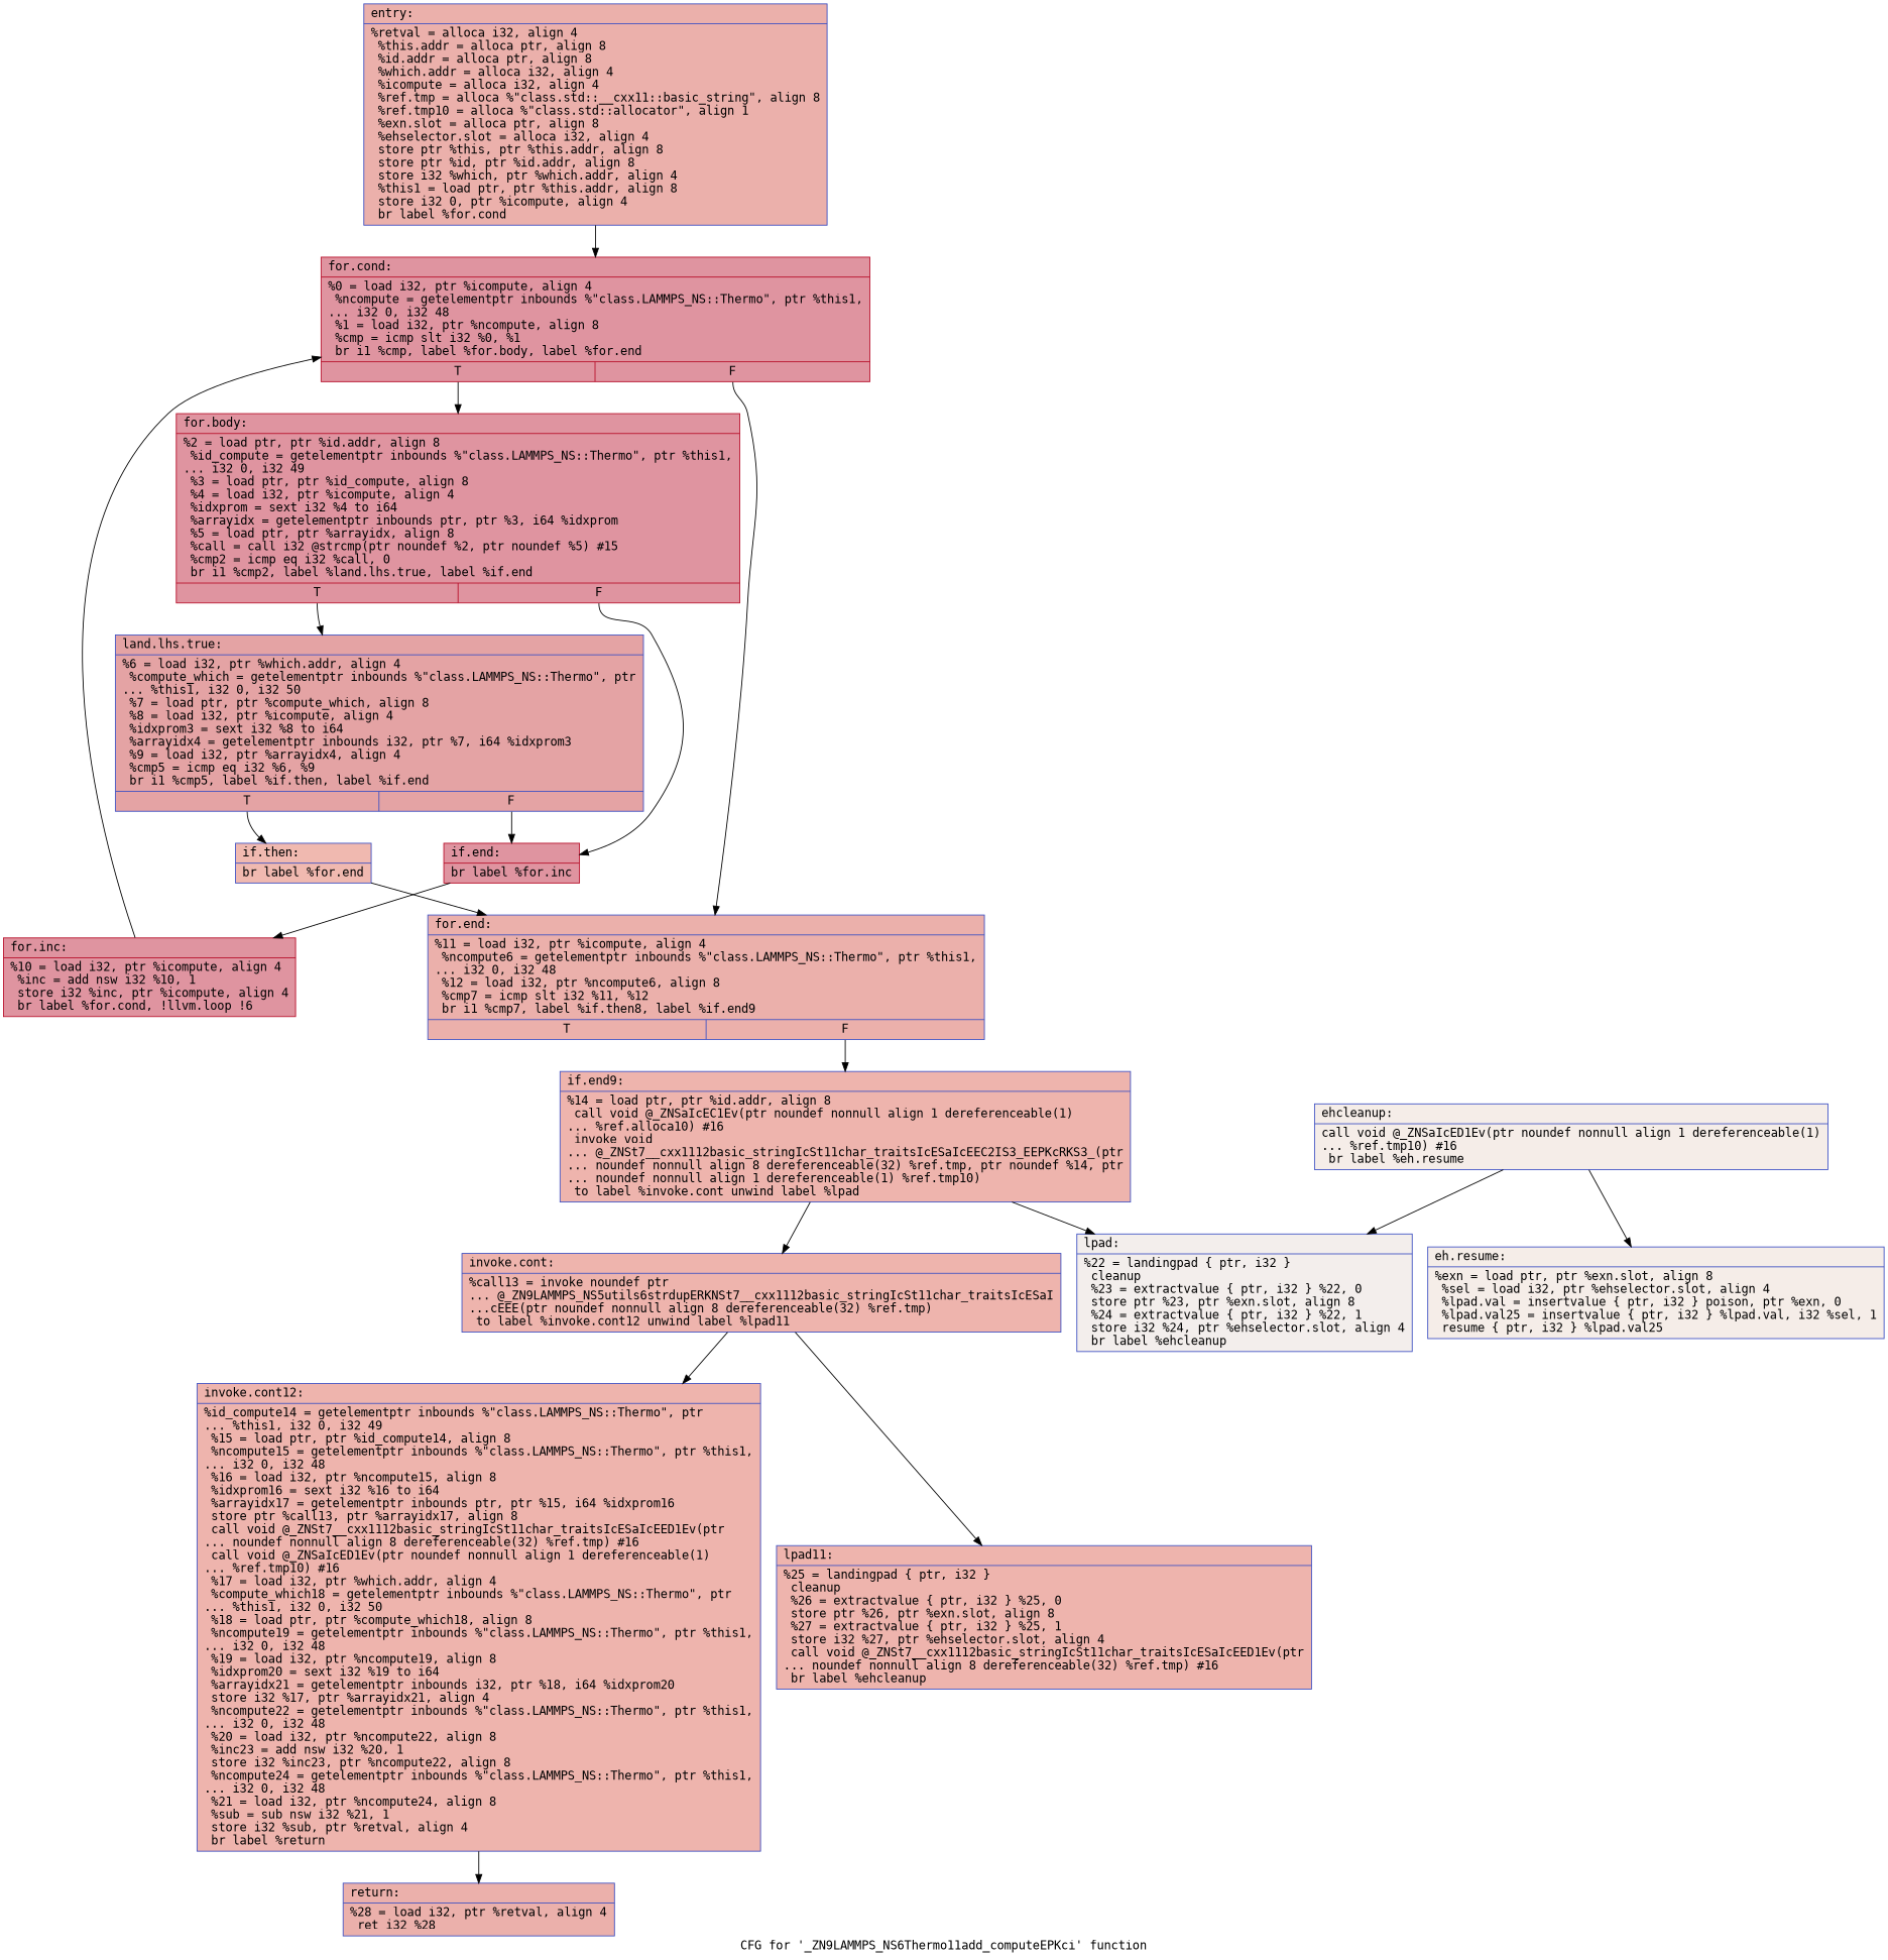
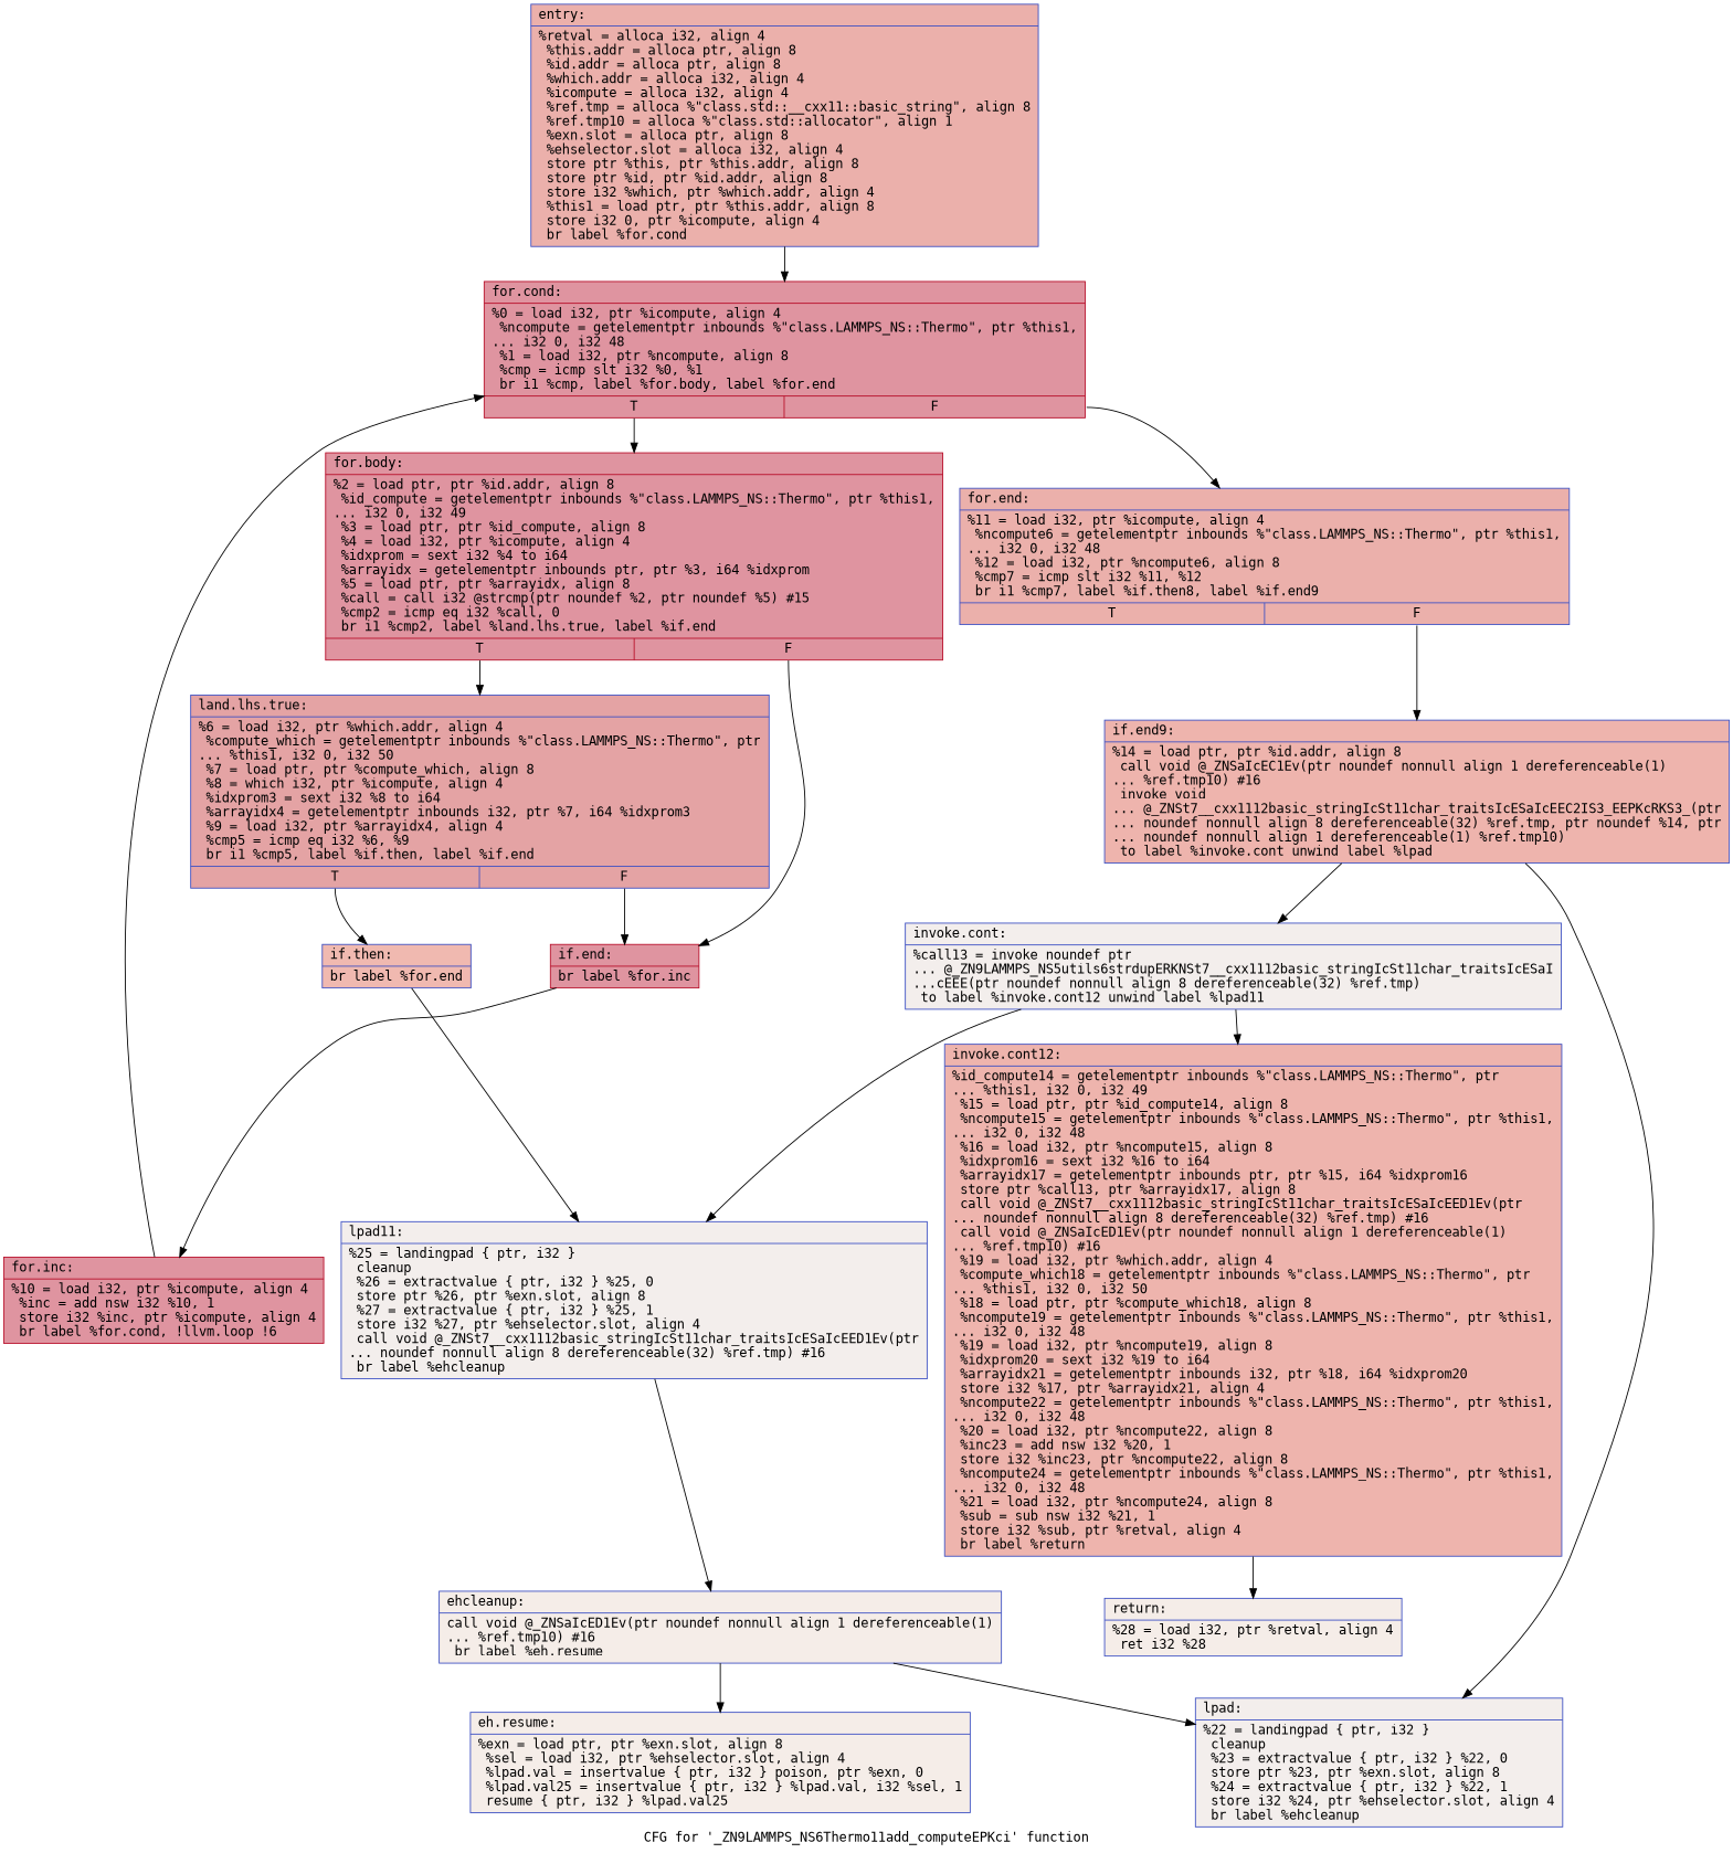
  digraph {
    fontname="DejaVu Sans Mono"
    label="CFG for '_ZN9LAMMPS_NS6Thermo11add_computeEPKci' function"
    node [color="#3d50c3ff" fillcolor="#b70d2870" fontname="DejaVu Sans Mono" shape=record style=filled]
    edge [fontname="DejaVu Sans Mono"]
    n1 [fillcolor="#d24b4070" label="{entry:\l|  %retval = alloca i32, align 4\l  %this.addr = alloca ptr, align 8\l  %id.addr = alloca ptr, align 8\l  %which.addr = alloca i32, align 4\l  %icompute = alloca i32, align 4\l  %ref.tmp = alloca %\"class.std::__cxx11::basic_string\", align 8\l  %ref.tmp10 = alloca %\"class.std::allocator\", align 1\l  %exn.slot = alloca ptr, align 8\l  %ehselector.slot = alloca i32, align 4\l  store ptr %this, ptr %this.addr, align 8\l  store ptr %id, ptr %id.addr, align 8\l  store i32 %which, ptr %which.addr, align 4\l  %this1 = load ptr, ptr %this.addr, align 8\l  store i32 0, ptr %icompute, align 4\l  br label %for.cond\l}"]
    n2 [color="#b70d28ff" label="{for.cond:\l|  %0 = load i32, ptr %icompute, align 4\l  %ncompute = getelementptr inbounds %\"class.LAMMPS_NS::Thermo\", ptr %this1,\l... i32 0, i32 48\l  %1 = load i32, ptr %ncompute, align 8\l  %cmp = icmp slt i32 %0, %1\l  br i1 %cmp, label %for.body, label %for.end\l|{<s0>T|<s1>F}}"]
    n3 [color="#b70d28ff" label="{for.body:\l|  %2 = load ptr, ptr %id.addr, align 8\l  %id_compute = getelementptr inbounds %\"class.LAMMPS_NS::Thermo\", ptr %this1,\l... i32 0, i32 49\l  %3 = load ptr, ptr %id_compute, align 8\l  %4 = load i32, ptr %icompute, align 4\l  %idxprom = sext i32 %4 to i64\l  %arrayidx = getelementptr inbounds ptr, ptr %3, i64 %idxprom\l  %5 = load ptr, ptr %arrayidx, align 8\l  %call = call i32 @strcmp(ptr noundef %2, ptr noundef %5) #15\l  %cmp2 = icmp eq i32 %call, 0\l  br i1 %cmp2, label %land.lhs.true, label %if.end\l|{<s0>T|<s1>F}}"]
    n4 [fillcolor="#d24b4070" label="{for.end:\l|  %11 = load i32, ptr %icompute, align 4\l  %ncompute6 = getelementptr inbounds %\"class.LAMMPS_NS::Thermo\", ptr %this1,\l... i32 0, i32 48\l  %12 = load i32, ptr %ncompute6, align 8\l  %cmp7 = icmp slt i32 %11, %12\l  br i1 %cmp7, label %if.then8, label %if.end9\l|{<s0>T|<s1>F}}"]
-   n5 [fillcolor="#c32e3170" label="{land.lhs.true:\l|  %6 = load i32, ptr %which.addr, align 4\l  %compute_which = getelementptr inbounds %\"class.LAMMPS_NS::Thermo\", ptr\l... %this1, i32 0, i32 50\l  %7 = load ptr, ptr %compute_which, align 8\l  %8 = load i32, ptr %icompute, align 4\l  %idxprom3 = sext i32 %8 to i64\l  %arrayidx4 = getelementptr inbounds i32, ptr %7, i64 %idxprom3\l  %9 = load i32, ptr %arrayidx4, align 4\l  %cmp5 = icmp eq i32 %6, %9\l  br i1 %cmp5, label %if.then, label %if.end\l|{<s0>T|<s1>F}}"]
+   n5 [fillcolor="#c32e3170" label="{land.lhs.true:\l|  %6 = load i32, ptr %which.addr, align 4\l  %compute_which = getelementptr inbounds %\"class.LAMMPS_NS::Thermo\", ptr\l... %this1, i32 0, i32 50\l  %7 = load ptr, ptr %compute_which, align 8\l  %8 = which i32, ptr %icompute, align 4\l  %idxprom3 = sext i32 %8 to i64\l  %arrayidx4 = getelementptr inbounds i32, ptr %7, i64 %idxprom3\l  %9 = load i32, ptr %arrayidx4, align 4\l  %cmp5 = icmp eq i32 %6, %9\l  br i1 %cmp5, label %if.then, label %if.end\l|{<s0>T|<s1>F}}"]
    n6 [color="#b70d28ff" label="{if.end:\l|  br label %for.inc\l}"]
-   n7 [fillcolor="#d8564670" label="{if.end9:\l|  %14 = load ptr, ptr %id.addr, align 8\l  call void @_ZNSaIcEC1Ev(ptr noundef nonnull align 1 dereferenceable(1)\l... %ref.alloca10) #16\l  invoke void\l... @_ZNSt7__cxx1112basic_stringIcSt11char_traitsIcESaIcEEC2IS3_EEPKcRKS3_(ptr\l... noundef nonnull align 8 dereferenceable(32) %ref.tmp, ptr noundef %14, ptr\l... noundef nonnull align 1 dereferenceable(1) %ref.tmp10)\l          to label %invoke.cont unwind label %lpad\l}"]
+   n7 [fillcolor="#d8564670" label="{if.end9:\l|  %14 = load ptr, ptr %id.addr, align 8\l  call void @_ZNSaIcEC1Ev(ptr noundef nonnull align 1 dereferenceable(1)\l... %ref.tmp10) #16\l  invoke void\l... @_ZNSt7__cxx1112basic_stringIcSt11char_traitsIcESaIcEEC2IS3_EEPKcRKS3_(ptr\l... noundef nonnull align 8 dereferenceable(32) %ref.tmp, ptr noundef %14, ptr\l... noundef nonnull align 1 dereferenceable(1) %ref.tmp10)\l          to label %invoke.cont unwind label %lpad\l}"]
    n8 [fillcolor="#de614d70" label="{if.then:\l|  br label %for.end\l}"]
    n9 [color="#b70d28ff" label="{for.inc:\l|  %10 = load i32, ptr %icompute, align 4\l  %inc = add nsw i32 %10, 1\l  store i32 %inc, ptr %icompute, align 4\l  br label %for.cond, !llvm.loop !6\l}"]
-   n10 [fillcolor="#d8564670" label="{invoke.cont:\l|  %call13 = invoke noundef ptr\l... @_ZN9LAMMPS_NS5utils6strdupERKNSt7__cxx1112basic_stringIcSt11char_traitsIcESaI\l...cEEE(ptr noundef nonnull align 8 dereferenceable(32) %ref.tmp)\l          to label %invoke.cont12 unwind label %lpad11\l}"]
+   n10 [fillcolor="#e3d9d370" label="{invoke.cont:\l|  %call13 = invoke noundef ptr\l... @_ZN9LAMMPS_NS5utils6strdupERKNSt7__cxx1112basic_stringIcSt11char_traitsIcESaI\l...cEEE(ptr noundef nonnull align 8 dereferenceable(32) %ref.tmp)\l          to label %invoke.cont12 unwind label %lpad11\l}"]
    n11 [fillcolor="#e3d9d370" label="{lpad:\l|  %22 = landingpad \{ ptr, i32 \}\l          cleanup\l  %23 = extractvalue \{ ptr, i32 \} %22, 0\l  store ptr %23, ptr %exn.slot, align 8\l  %24 = extractvalue \{ ptr, i32 \} %22, 1\l  store i32 %24, ptr %ehselector.slot, align 4\l  br label %ehcleanup\l}"]
-   n12 [fillcolor="#d24b4070" label="{return:\l|  %28 = load i32, ptr %retval, align 4\l  ret i32 %28\l}"]
-   n13 [fillcolor="#d8564670" label="{invoke.cont12:\l|  %id_compute14 = getelementptr inbounds %\"class.LAMMPS_NS::Thermo\", ptr\l... %this1, i32 0, i32 49\l  %15 = load ptr, ptr %id_compute14, align 8\l  %ncompute15 = getelementptr inbounds %\"class.LAMMPS_NS::Thermo\", ptr %this1,\l... i32 0, i32 48\l  %16 = load i32, ptr %ncompute15, align 8\l  %idxprom16 = sext i32 %16 to i64\l  %arrayidx17 = getelementptr inbounds ptr, ptr %15, i64 %idxprom16\l  store ptr %call13, ptr %arrayidx17, align 8\l  call void @_ZNSt7__cxx1112basic_stringIcSt11char_traitsIcESaIcEED1Ev(ptr\l... noundef nonnull align 8 dereferenceable(32) %ref.tmp) #16\l  call void @_ZNSaIcED1Ev(ptr noundef nonnull align 1 dereferenceable(1)\l... %ref.tmp10) #16\l  %17 = load i32, ptr %which.addr, align 4\l  %compute_which18 = getelementptr inbounds %\"class.LAMMPS_NS::Thermo\", ptr\l... %this1, i32 0, i32 50\l  %18 = load ptr, ptr %compute_which18, align 8\l  %ncompute19 = getelementptr inbounds %\"class.LAMMPS_NS::Thermo\", ptr %this1,\l... i32 0, i32 48\l  %19 = load i32, ptr %ncompute19, align 8\l  %idxprom20 = sext i32 %19 to i64\l  %arrayidx21 = getelementptr inbounds i32, ptr %18, i64 %idxprom20\l  store i32 %17, ptr %arrayidx21, align 4\l  %ncompute22 = getelementptr inbounds %\"class.LAMMPS_NS::Thermo\", ptr %this1,\l... i32 0, i32 48\l  %20 = load i32, ptr %ncompute22, align 8\l  %inc23 = add nsw i32 %20, 1\l  store i32 %inc23, ptr %ncompute22, align 8\l  %ncompute24 = getelementptr inbounds %\"class.LAMMPS_NS::Thermo\", ptr %this1,\l... i32 0, i32 48\l  %21 = load i32, ptr %ncompute24, align 8\l  %sub = sub nsw i32 %21, 1\l  store i32 %sub, ptr %retval, align 4\l  br label %return\l}"]
-   n14 [fillcolor="#d8564670" label="{lpad11:\l|  %25 = landingpad \{ ptr, i32 \}\l          cleanup\l  %26 = extractvalue \{ ptr, i32 \} %25, 0\l  store ptr %26, ptr %exn.slot, align 8\l  %27 = extractvalue \{ ptr, i32 \} %25, 1\l  store i32 %27, ptr %ehselector.slot, align 4\l  call void @_ZNSt7__cxx1112basic_stringIcSt11char_traitsIcESaIcEED1Ev(ptr\l... noundef nonnull align 8 dereferenceable(32) %ref.tmp) #16\l  br label %ehcleanup\l}"]
+   n12 [fillcolor="#e8d6cc70" label="{return:\l|  %28 = load i32, ptr %retval, align 4\l  ret i32 %28\l}"]
+   n13 [fillcolor="#d8564670" label="{invoke.cont12:\l|  %id_compute14 = getelementptr inbounds %\"class.LAMMPS_NS::Thermo\", ptr\l... %this1, i32 0, i32 49\l  %15 = load ptr, ptr %id_compute14, align 8\l  %ncompute15 = getelementptr inbounds %\"class.LAMMPS_NS::Thermo\", ptr %this1,\l... i32 0, i32 48\l  %16 = load i32, ptr %ncompute15, align 8\l  %idxprom16 = sext i32 %16 to i64\l  %arrayidx17 = getelementptr inbounds ptr, ptr %15, i64 %idxprom16\l  store ptr %call13, ptr %arrayidx17, align 8\l  call void @_ZNSt7__cxx1112basic_stringIcSt11char_traitsIcESaIcEED1Ev(ptr\l... noundef nonnull align 8 dereferenceable(32) %ref.tmp) #16\l  call void @_ZNSaIcED1Ev(ptr noundef nonnull align 1 dereferenceable(1)\l... %ref.tmp10) #16\l  %19 = load i32, ptr %which.addr, align 4\l  %compute_which18 = getelementptr inbounds %\"class.LAMMPS_NS::Thermo\", ptr\l... %this1, i32 0, i32 50\l  %18 = load ptr, ptr %compute_which18, align 8\l  %ncompute19 = getelementptr inbounds %\"class.LAMMPS_NS::Thermo\", ptr %this1,\l... i32 0, i32 48\l  %19 = load i32, ptr %ncompute19, align 8\l  %idxprom20 = sext i32 %19 to i64\l  %arrayidx21 = getelementptr inbounds i32, ptr %18, i64 %idxprom20\l  store i32 %17, ptr %arrayidx21, align 4\l  %ncompute22 = getelementptr inbounds %\"class.LAMMPS_NS::Thermo\", ptr %this1,\l... i32 0, i32 48\l  %20 = load i32, ptr %ncompute22, align 8\l  %inc23 = add nsw i32 %20, 1\l  store i32 %inc23, ptr %ncompute22, align 8\l  %ncompute24 = getelementptr inbounds %\"class.LAMMPS_NS::Thermo\", ptr %this1,\l... i32 0, i32 48\l  %21 = load i32, ptr %ncompute24, align 8\l  %sub = sub nsw i32 %21, 1\l  store i32 %sub, ptr %retval, align 4\l  br label %return\l}"]
+   n14 [fillcolor="#e3d9d370" label="{lpad11:\l|  %25 = landingpad \{ ptr, i32 \}\l          cleanup\l  %26 = extractvalue \{ ptr, i32 \} %25, 0\l  store ptr %26, ptr %exn.slot, align 8\l  %27 = extractvalue \{ ptr, i32 \} %25, 1\l  store i32 %27, ptr %ehselector.slot, align 4\l  call void @_ZNSt7__cxx1112basic_stringIcSt11char_traitsIcESaIcEED1Ev(ptr\l... noundef nonnull align 8 dereferenceable(32) %ref.tmp) #16\l  br label %ehcleanup\l}"]
    n15 [fillcolor="#e8d6cc70" label="{ehcleanup:\l|  call void @_ZNSaIcED1Ev(ptr noundef nonnull align 1 dereferenceable(1)\l... %ref.tmp10) #16\l  br label %eh.resume\l}"]
    n16 [fillcolor="#e8d6cc70" label="{eh.resume:\l|  %exn = load ptr, ptr %exn.slot, align 8\l  %sel = load i32, ptr %ehselector.slot, align 4\l  %lpad.val = insertvalue \{ ptr, i32 \} poison, ptr %exn, 0\l  %lpad.val25 = insertvalue \{ ptr, i32 \} %lpad.val, i32 %sel, 1\l  resume \{ ptr, i32 \} %lpad.val25\l}"]
    n1 -> n2
    n2 -> n3 [tailport=s0]
    n2 -> n4 [tailport=s1]
    n3 -> n5 [tailport=s0]
    n3 -> n6 [tailport=s1]
    n4 -> n7 [tailport=s1]
    n5 -> n6 [tailport=s1]
    n5 -> n8 [tailport=s0]
    n6 -> n9
    n7 -> n10
    n7 -> n11
-   n8 -> n4
+   n8 -> n14
    n9 -> n2
    n10 -> n13
    n10 -> n14
    n13 -> n12
+   n14 -> n15
    n15 -> n11
    n15 -> n16
  }
